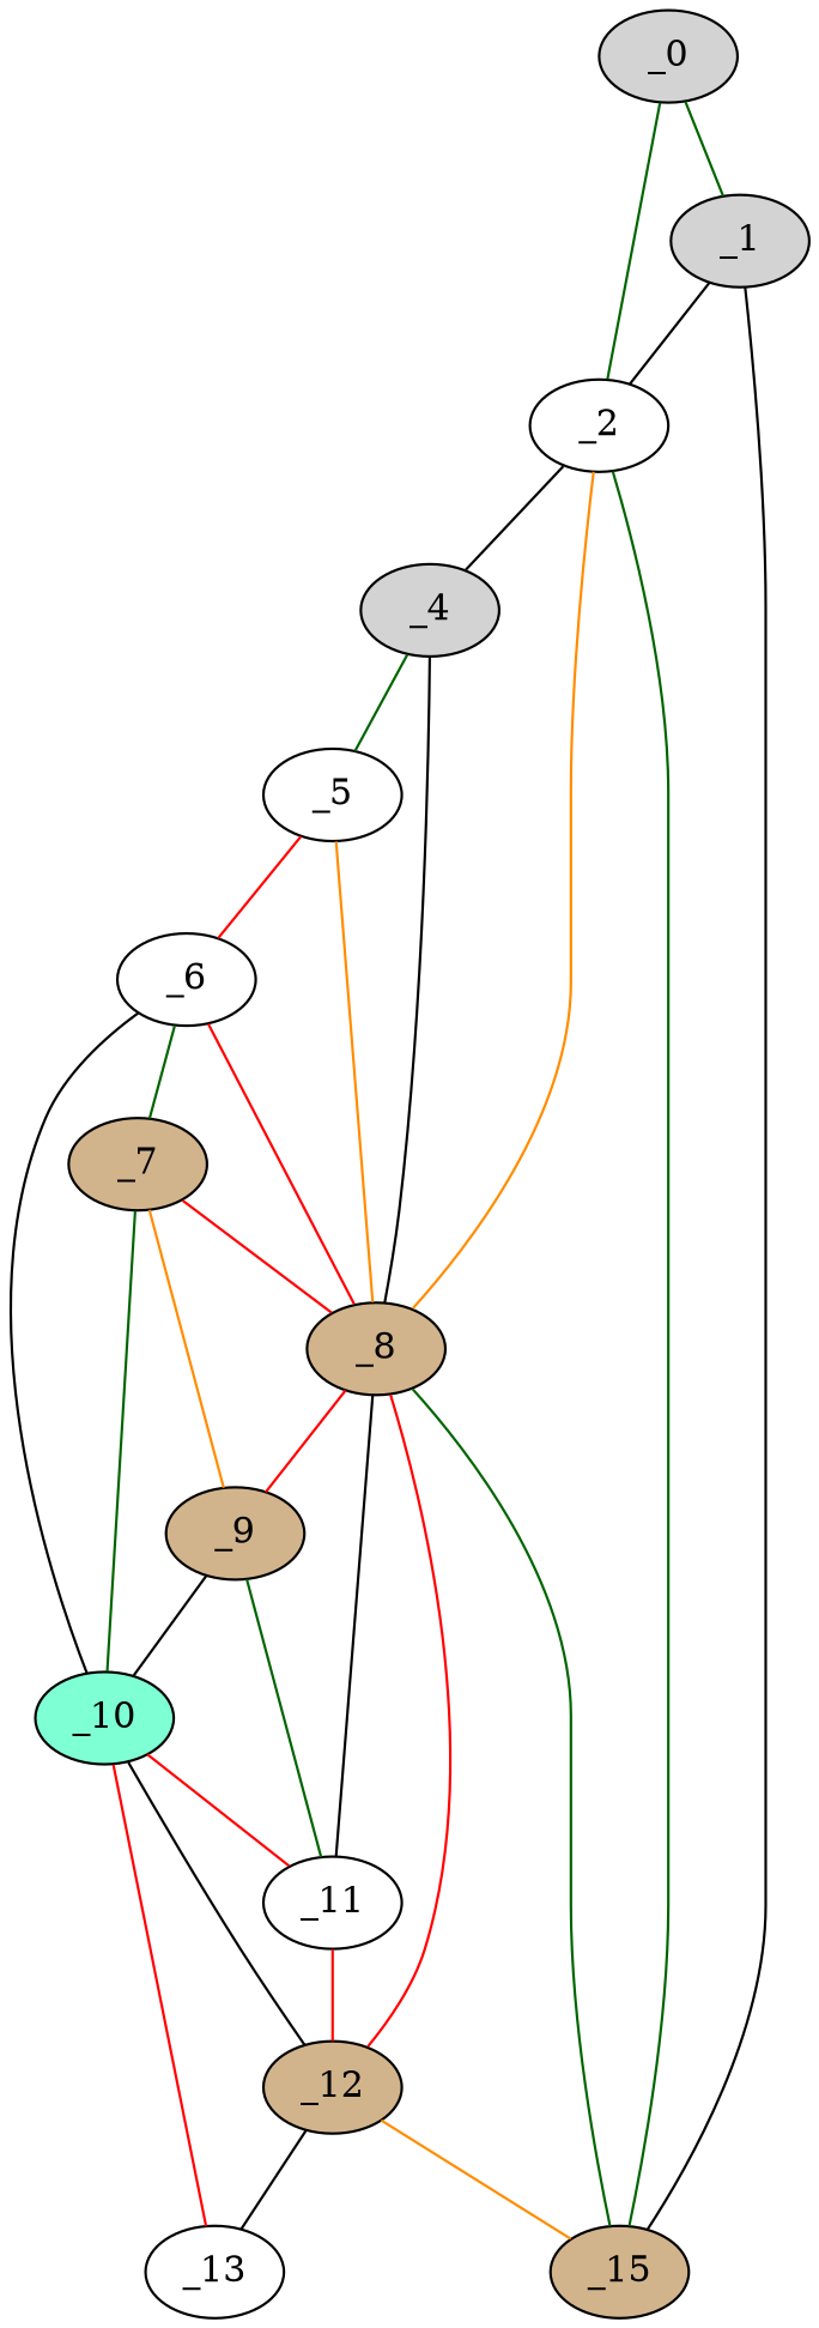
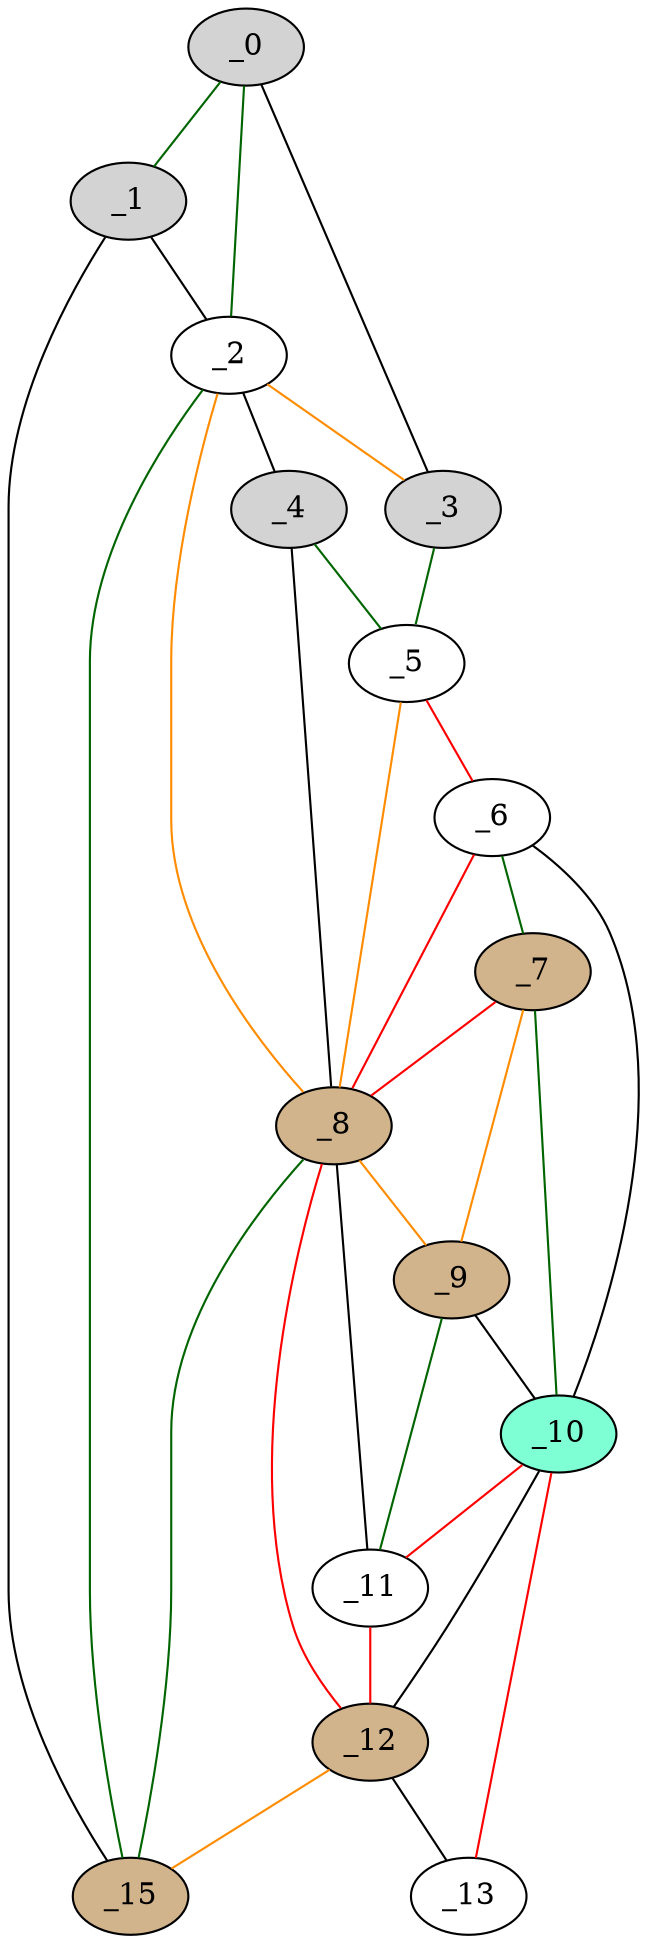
  graph {
    node [fillcolor=white style=filled y=31]
    edge [color=black valence=1]
    _0 [fillcolor=lightgrey x=6 y=85]
    _1 [fillcolor=lightgrey x=18 y=88]
    _2 [x=24 y=83]
+   _3 [fillcolor=lightgrey x=28 y=54]
    _15 [fillcolor=tan x=126 y=60]
    _4 [fillcolor=lightgrey x=32 y=61]
    _8 [fillcolor=tan x=72 y=42]
    _5 [x=43 y=36]
    _9 [fillcolor=tan x=75]
    _11 [x=87 y=35]
    _12 [fillcolor=tan x=103 y=38]
    _6 [x=54 y=29]
    _10 [fillcolor=aquamarine x=84]
    _13 [x=122 y=43]
    _7 [fillcolor=tan x=67 y=30]
    _0 -- _1 [color=darkgreen]
    _0 -- _2 [color=darkgreen valence=2]
+   _0 -- _3
    _1 -- _2
    _1 -- _15
+   _2 -- _3 [color=darkorange valence=2]
    _2 -- _15 [color=darkgreen valence=2]
    _2 -- _4 [valence=2]
    _2 -- _8 [color=darkorange]
+   _3 -- _5 [color=darkgreen]
    _4 -- _8 [valence=2]
    _4 -- _5 [color=darkgreen valence=2]
    _8 -- _15 [color=darkgreen]
-   _8 -- _9 [color=red valence=2]
+   _8 -- _9 [color=darkorange valence=2]
    _8 -- _11
    _8 -- _12 [color=red valence=2]
    _5 -- _8 [color=darkorange]
    _5 -- _6 [color=red]
    _9 -- _11 [color=darkgreen valence=2]
    _9 -- _10 [valence=2]
    _11 -- _12 [color=red valence=2]
    _12 -- _15 [color=darkorange]
    _12 -- _13
    _6 -- _8 [color=red]
    _6 -- _10
    _6 -- _7 [color=darkgreen valence=2]
    _10 -- _11 [color=red]
    _10 -- _12 [valence=2]
    _10 -- _13 [color=red]
    _7 -- _8 [color=red valence=2]
    _7 -- _9 [color=darkorange valence=2]
    _7 -- _10 [color=darkgreen valence=2]
  }
